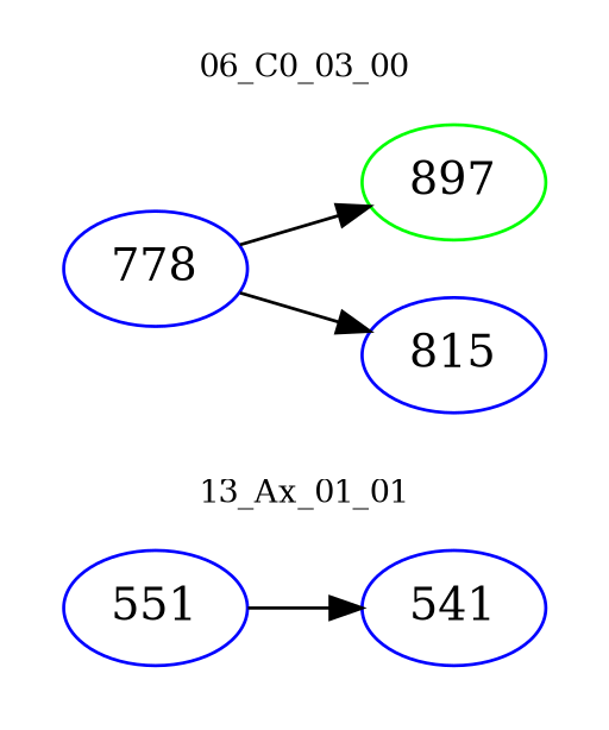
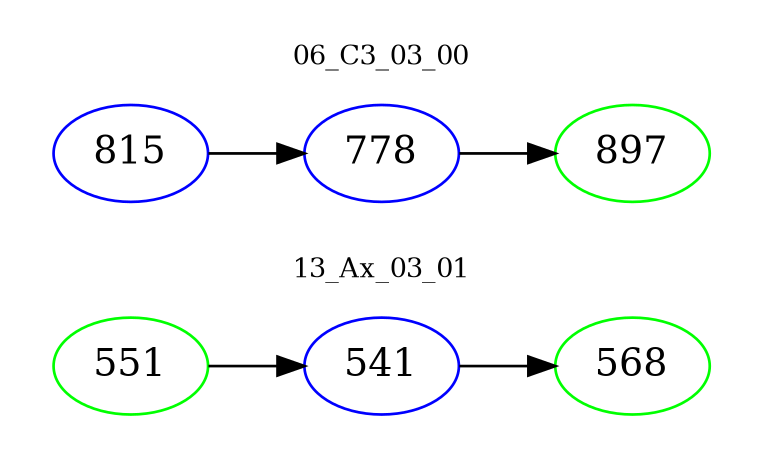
  digraph {
    rankdir=LR
    node [color=blue]
    edge [color=black]
-   n1 [label=551]
+   n1 [color=green label=551]
    n2 [label=541]
+   n3 [color=green label=568]
    n4 [label=815]
    n5 [label=778]
    n6 [color=green label=897]
    subgraph cluster_1 {
      color=white
      fontsize=10
-     label="13_Ax_01_01"
+     label="13_Ax_03_01"
      n1
      n2
+     n3
    }
    subgraph cluster_2 {
      color=white
      fontsize=10
-     label="06_C0_03_00"
+     label="06_C3_03_00"
      n4
      n5
      n6
    }
    n1 -> n2
-   n5 -> n4
+   n2 -> n3
+   n4 -> n5
    n5 -> n6
  }
